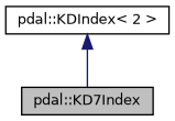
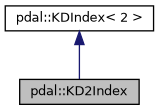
  digraph {
    node [color=black fontname=Helvetica fontsize=10 shape=record style=filled]
-   n1 [fillcolor=grey75 fontcolor=black height=0.2 label="pdal::KD7Index" width=0.4]
+   n1 [fillcolor=grey75 fontcolor=black height=0.2 label="pdal::KD2Index" width=0.4]
    n2 [fillcolor=white height=0.2 label="pdal::KDIndex\< 2 \>" width=0.4]
    n2 -> n1 [color=midnightblue dir=back fontname=Helvetica fontsize=10 labelfontname=Helvetica labelfontsize=10 style=solid]
  }
